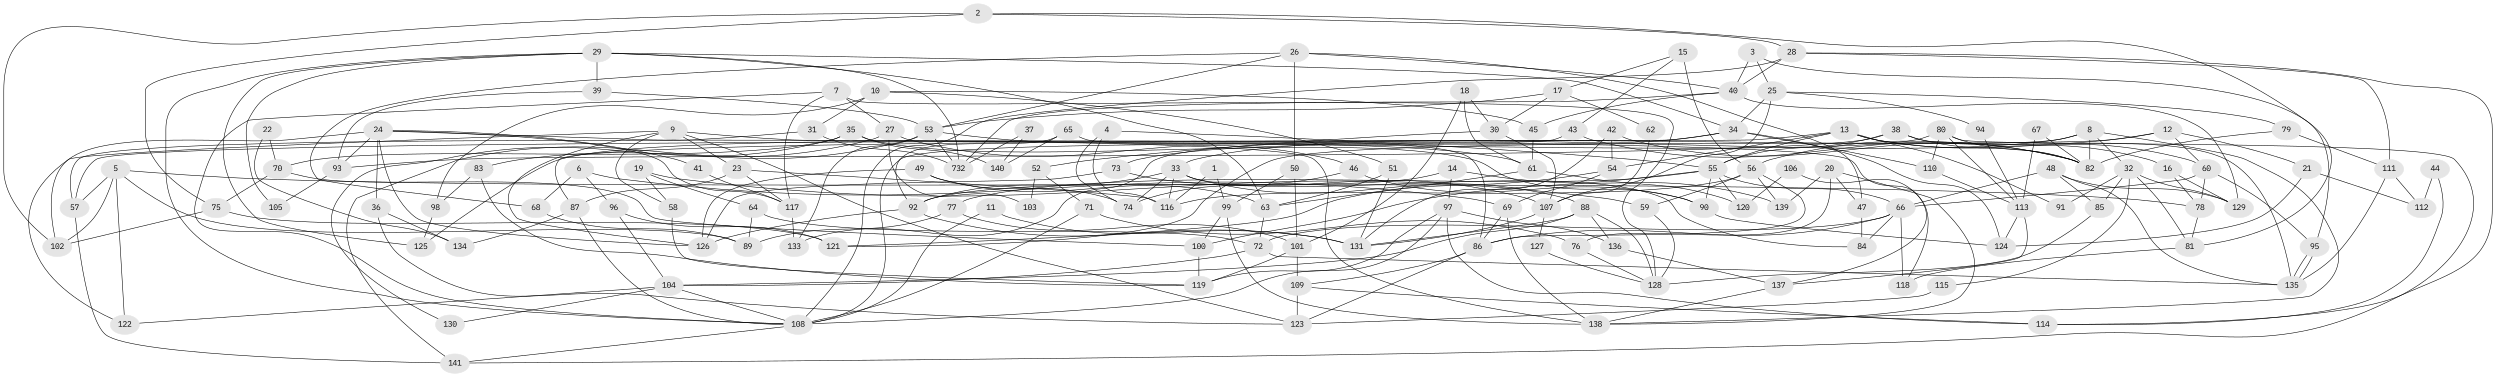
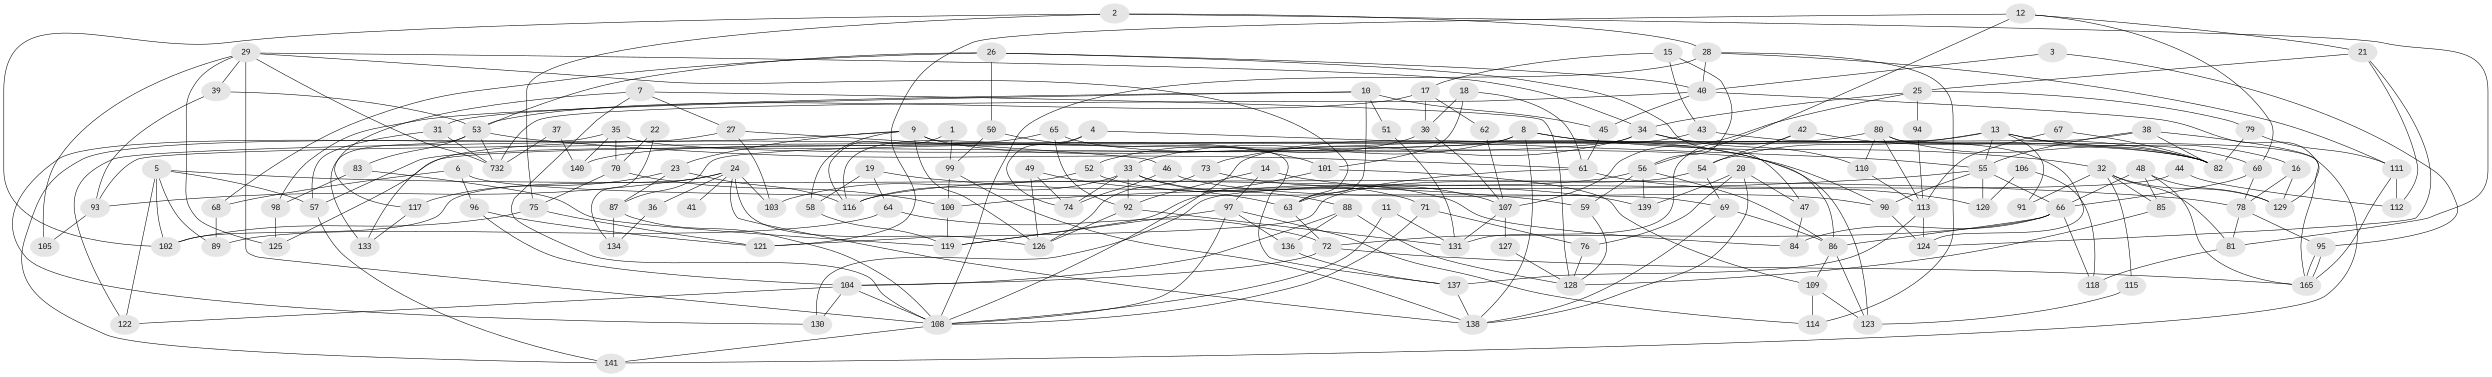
  graph {
    fontname="IBM Plex Mono"
    node [color=gray90 fontname="IBM Plex Mono" style=filled]
    edge [fontname="IBM Plex Mono"]
    1
    99
    116
    138
    100
    2
    28
    75
    81
    102
    40
    108
    111
    114
    121
    118
    3
    25
    95
    34
    79
    94
    107
    45
    129
    n26 [label=732]
-   135
+   135 [label=165]
    4
    55
    74
    90
    66
-   77
    120
    5
    57
    78
    89
    122
    141
    6
    68
    69
    96
    86
    104
    7
    27
    117
    128
    103
    46
    133
    8
    32
    33
    82
    91
    85
    115
    92
    84
    88
    9
    23
    58
    123
    126
    137
    87
    119
    10
    31
    51
    63
    98
    61
    131
    72
    125
    11
    12
    21
    56
    60
    112
    124
    139
    59
    13
    54
    16
    134
    14
    97
    136
    15
    17
    43
    30
    53
    62
    52
    83
    18
    101
    109
    19
    64
    20
    47
    76
    22
    70
    24
    36
    41
    93
    105
    110
    73
    113
    127
    26
    50
    29
    39
    71
    35
    130
    140
    37
    38
    42
    44
    48
    49
    65
    67
    80
    106
    1 -- 99
    1 -- 116
    99 -- 138
    99 -- 100
    100 -- 119
    2 -- 28
    2 -- 75
    2 -- 81
    2 -- 102
    28 -- 40
    28 -- 108
    28 -- 111
    28 -- 114
    75 -- 102
    75 -- 121
    81 -- 118
    40 -- 45
    40 -- 129
    40 -- n26
    108 -- 141
    111 -- 135
    111 -- 112
    3 -- 40
-   3 -- 25
+   21 -- 25
    3 -- 95
    25 -- 34
    25 -- 79
    25 -- 94
    25 -- 107
    95 -- 135
    95 -- 135
    34 -- 57
    34 -- 124
    34 -- 110
    34 -- 73
    79 -- 111
    79 -- 82
    94 -- 113
    107 -- 131
    107 -- 127
    45 -- 61
    4 -- 116
    4 -- 55
    4 -- 74
    55 -- 100
    55 -- 90
    55 -- 66
-   55 -- 77
    55 -- 120
    90 -- 124
    66 -- 118
    66 -- 86
    66 -- 84
    66 -- 72
-   77 -- 89
-   77 -- 101
    5 -- 102
    5 -- 57
    5 -- 78
    5 -- 89
    5 -- 122
    57 -- 141
    78 -- 81
    6 -- 68
    6 -- 69
    6 -- 96
    68 -- 89
    69 -- 138
    69 -- 86
    96 -- 121
    96 -- 104
    86 -- 123
    86 -- 109
    104 -- 108
    104 -- 122
    104 -- 130
    7 -- 108
    7 -- 27
    7 -- 117
    7 -- 128
    27 -- 141
    27 -- 103
    27 -- 46
    117 -- 133
    46 -- 74
    46 -- 90
    8 -- 138
    8 -- 133
    8 -- 32
    8 -- 33
    8 -- 82
    32 -- 81
    32 -- 129
    32 -- 91
    32 -- 85
    32 -- 115
    33 -- 116
    33 -- 74
    33 -- 92
    33 -- 84
    33 -- 88
    85 -- 128
    115 -- 123
    92 -- 126
    92 -- 131
    88 -- 104
    88 -- 128
-   88 -- 131
    88 -- 136
    9 -- 122
    9 -- 23
    9 -- 58
    9 -- 123
    9 -- 126
    9 -- 137
    23 -- 116
    23 -- 117
    23 -- 87
    58 -- 119
    137 -- 138
    87 -- 108
    87 -- 134
    10 -- 45
    10 -- 31
    10 -- 51
-   51 -- 63
+   10 -- 63
    10 -- 98
    31 -- n26
    31 -- 57
    51 -- 131
    63 -- 72
    98 -- 125
    61 -- 120
    61 -- 63
    72 -- 135
    72 -- 104
    11 -- 108
    11 -- 131
    12 -- 121
    12 -- 21
    12 -- 56
    12 -- 60
    21 -- 112
    21 -- 124
    56 -- 116
    56 -- 86
    56 -- 139
    56 -- 59
-   60 -- 95
+   78 -- 95
    60 -- 66
    60 -- 78
    59 -- 128
    13 -- 55
    13 -- 91
    13 -- 87
    13 -- 60
    13 -- 54
    13 -- 16
    54 -- 121
    54 -- 69
    16 -- 129
    16 -- 78
    14 -- 92
    14 -- 139
    14 -- 97
    97 -- 108
    97 -- 114
    97 -- 119
    97 -- 136
    136 -- 137
    15 -- 56
    15 -- 17
    15 -- 43
    17 -- 30
    17 -- 53
    17 -- 62
    43 -- 108
    43 -- 82
    30 -- 107
    30 -- 52
    53 -- n26
    53 -- 133
    53 -- 61
    53 -- 83
    62 -- 107
    52 -- 103
    52 -- 71
    83 -- 119
    83 -- 98
    18 -- 61
    18 -- 30
    18 -- 101
    101 -- 119
    101 -- 109
    109 -- 114
    109 -- 123
    19 -- 58
    19 -- 59
    19 -- 64
    64 -- 89
    64 -- 72
    20 -- 138
    20 -- 139
    20 -- 47
    20 -- 76
    47 -- 84
    76 -- 128
    22 -- 134
    22 -- 70
    70 -- 100
    70 -- 75
    24 -- 138
    24 -- 102
-   24 -- 117
+   24 -- 103
    24 -- 126
    24 -- 36
    24 -- 41
    24 -- 93
-   36 -- 123
    36 -- 134
-   41 -- 117
    93 -- 105
    110 -- 113
    73 -- 107
    73 -- 126
    113 -- 137
    113 -- 124
    127 -- 128
    26 -- 40
    26 -- 68
    26 -- 53
    26 -- 47
    26 -- 50
    50 -- 99
    50 -- 101
    29 -- 108
    29 -- 34
    29 -- n26
    29 -- 63
    29 -- 125
    29 -- 105
    29 -- 39
    39 -- 53
    39 -- 93
    71 -- 108
    71 -- 76
    35 -- 90
    35 -- 70
    35 -- 130
    35 -- 140
    37 -- n26
    37 -- 140
    38 -- 135
    38 -- 55
    38 -- 82
    38 -- 93
    42 -- 82
    42 -- 131
    42 -- 54
    44 -- 112
-   44 -- 114
+   44 -- 130
    48 -- 129
    48 -- 135
    48 -- 66
    48 -- 85
    49 -- 74
    49 -- 126
    49 -- 63
    65 -- 86
    65 -- 92
    65 -- 140
    67 -- 82
    67 -- 113
    80 -- 141
    80 -- 82
    80 -- 125
    80 -- 110
    80 -- 113
    106 -- 118
    106 -- 120
  }
